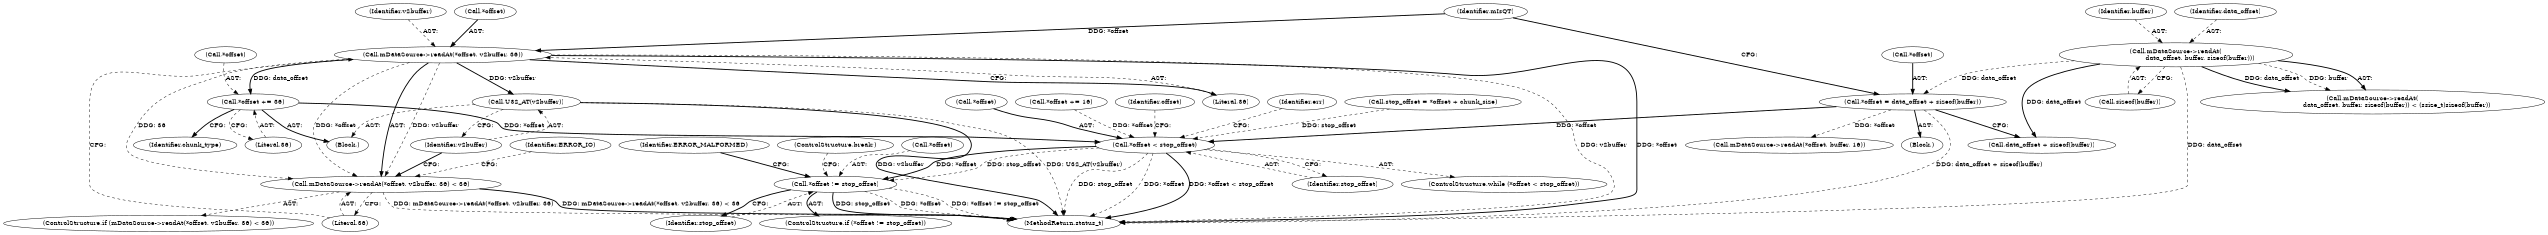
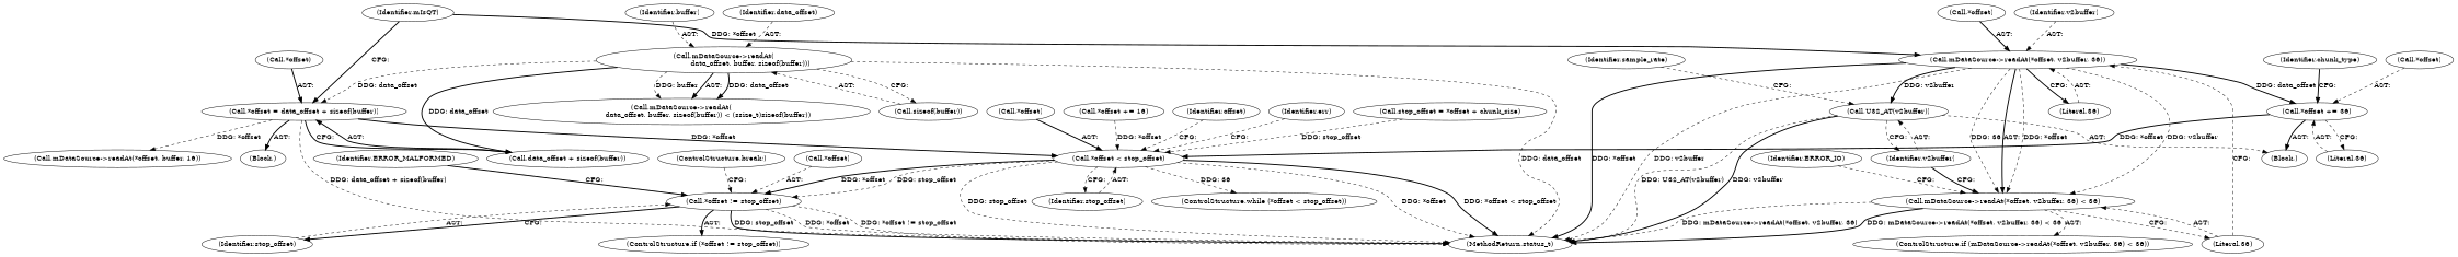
  digraph {
    edge [style=dashed]
    n1 [label="(Call,mDataSource->readAt(*offset, v2buffer, 36))"]
    n2 [label="(Call,mDataSource->readAt(*offset, v2buffer, 36) < 36)"]
    n3 [label="(Call,U32_AT(v2buffer))"]
    n4 [label="(Call,*offset += 36)"]
    n5 [label="(Literal,36)"]
    n6 [label="(MethodReturn,status_t)"]
    n7 [label="(ControlStructure,if (mDataSource->readAt(*offset, v2buffer, 36) < 36))"]
    n8 [label="(Literal,36)"]
    n9 [label="(Identifier,v2buffer)"]
    n10 [label="(Block,)"]
    n11 [label="(Call,*offset < stop_offset)"]
    n12 [label="(Literal,36)"]
    n13 [label="(Call,*offset = data_offset + sizeof(buffer))"]
    n14 [label="(Call,mDataSource->readAt(*offset, buffer, 16))"]
    n15 [label="(Block,)"]
    n16 [label="(Call,data_offset + sizeof(buffer))"]
    n17 [label="(Call,*offset != stop_offset)"]
    n18 [label="(Identifier,stop_offset)"]
    n19 [label="(ControlStructure,while (*offset < stop_offset))"]
    n20 [label="(Call,mDataSource->readAt(\n                        data_offset, buffer, sizeof(buffer)))"]
    n21 [label="(Call,mDataSource->readAt(\n                        data_offset, buffer, sizeof(buffer)) < (ssize_t)sizeof(buffer))"]
    n22 [label="(Call,sizeof(buffer))"]
    n23 [label="(Identifier,stop_offset)"]
    n24 [label="(ControlStructure,if (*offset != stop_offset))"]
    n25 [label="(Identifier,chunk_type)"]
    n26 [label="(Identifier,err)"]
    n27 [label="(Call,stop_offset = *offset + chunk_size)"]
    n28 [label="(Call,*offset)"]
    n29 [label="(Call,*offset)"]
+   n30 [label="(Identifier,sample_rate)"]
    n31 [label="(Identifier,ERROR_IO)"]
    n32 [label="(Identifier,ERROR_MALFORMED)"]
    n33 [label="(Identifier,buffer)"]
    n34 [label="(Call,*offset)"]
    n35 [label="(ControlStructure,break;)"]
    n36 [label="(Call,*offset)"]
    n37 [label="(Identifier,data_offset)"]
    n38 [label="(Call,*offset)"]
    n39 [label="(Identifier,mIsQT)"]
    n40 [label="(Identifier,v2buffer)"]
    n41 [label="(Call,*offset += 16)"]
    n42 [label="(Identifier,offset)"]
    n1 -> n2 [label="AST: " style=bold]
    n1 -> n2 [label="DDG: *offset"]
    n1 -> n2 [label="DDG: v2buffer"]
    n1 -> n2 [label="DDG: 36"]
    n1 -> n3 [label="DDG: v2buffer" style=bold]
    n1 -> n4 [label="DDG: data_offset" style=bold]
    n1 -> n5 [label="CFG: " style=bold]
    n1 -> n6 [label="DDG: v2buffer"]
    n1 -> n6 [label="DDG: *offset" style=bold]
    n2 -> n6 [label="DDG: mDataSource->readAt(*offset, v2buffer, 36)"]
    n2 -> n6 [label="DDG: mDataSource->readAt(*offset, v2buffer, 36) < 36" style=bold]
    n2 -> n7 [label="AST: "]
    n2 -> n8 [label="CFG: "]
    n3 -> n6 [label="DDG: v2buffer" style=bold]
    n3 -> n6 [label="DDG: U32_AT(v2buffer)"]
    n3 -> n9 [label="CFG: "]
    n3 -> n10 [label="AST: "]
    n4 -> n10 [label="AST: " style=bold]
    n4 -> n11 [label="DDG: *offset" style=bold]
    n4 -> n12 [label="CFG: "]
    n5 -> n1 [label="AST: "]
    n8 -> n1 [label="CFG: "]
    n8 -> n2 [label="AST: "]
    n9 -> n2 [label="CFG: " style=bold]
    n9 -> n3 [label="AST: "]
    n11 -> n6 [label="DDG: stop_offset"]
    n11 -> n6 [label="DDG: *offset"]
    n11 -> n6 [label="DDG: *offset < stop_offset" style=bold]
    n11 -> n17 [label="DDG: *offset" style=bold]
    n11 -> n17 [label="DDG: stop_offset"]
    n11 -> n18 [label="CFG: "]
-   n11 -> n19 [label="AST: "]
+   n11 -> n19 [label="DDG: 36"]
    n12 -> n4 [label="AST: "]
    n13 -> n6 [label="DDG: data_offset + sizeof(buffer)"]
    n13 -> n11 [label="DDG: *offset" style=bold]
    n13 -> n14 [label="DDG: *offset"]
    n13 -> n15 [label="AST: " style=bold]
    n13 -> n16 [label="CFG: " style=bold]
+   n16 -> n13 [label="AST: " style=bold]
    n17 -> n6 [label="DDG: stop_offset" style=bold]
    n17 -> n6 [label="DDG: *offset"]
    n17 -> n6 [label="DDG: *offset != stop_offset"]
    n17 -> n23 [label="CFG: " style=bold]
    n17 -> n24 [label="AST: " style=bold]
    n18 -> n11 [label="AST: "]
    n20 -> n6 [label="DDG: data_offset"]
    n20 -> n13 [label="DDG: data_offset"]
    n20 -> n16 [label="DDG: data_offset" style=bold]
    n20 -> n21 [label="AST: " style=bold]
    n20 -> n21 [label="DDG: data_offset" style=bold]
    n20 -> n21 [label="DDG: buffer"]
    n20 -> n22 [label="CFG: "]
    n22 -> n20 [label="AST: "]
    n23 -> n17 [label="AST: "]
-   n4 -> n25 [label="CFG: " style=bold]
+   n25 -> n4 [label="CFG: " style=bold]
    n26 -> n11 [label="CFG: "]
    n27 -> n11 [label="DDG: stop_offset"]
    n28 -> n1 [label="AST: " style=bold]
    n29 -> n17 [label="AST: "]
+   n30 -> n3 [label="CFG: "]
    n31 -> n2 [label="CFG: "]
    n32 -> n17 [label="CFG: " style=bold]
    n33 -> n20 [label="AST: "]
    n34 -> n13 [label="AST: " style=bold]
    n35 -> n17 [label="CFG: "]
    n36 -> n4 [label="AST: "]
    n37 -> n20 [label="AST: "]
    n38 -> n11 [label="AST: " style=bold]
    n39 -> n1 [label="DDG: *offset" style=bold]
    n39 -> n13 [label="CFG: " style=bold]
    n40 -> n1 [label="AST: "]
    n41 -> n11 [label="DDG: *offset"]
    n42 -> n11 [label="CFG: "]
  }
